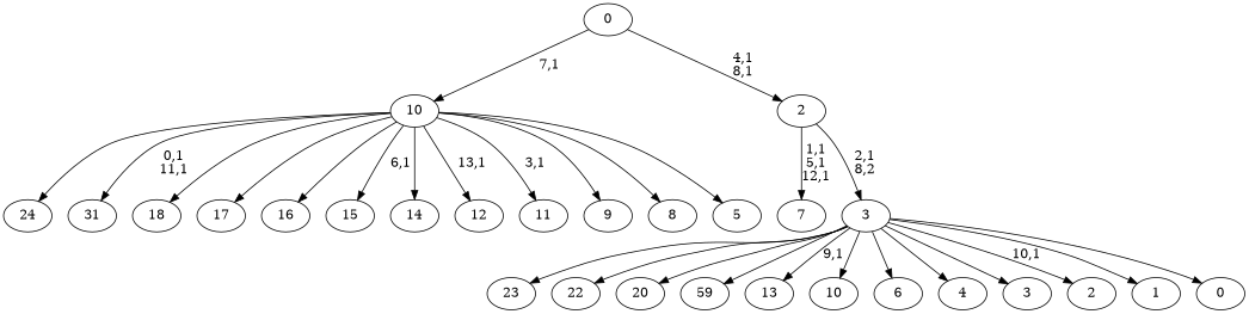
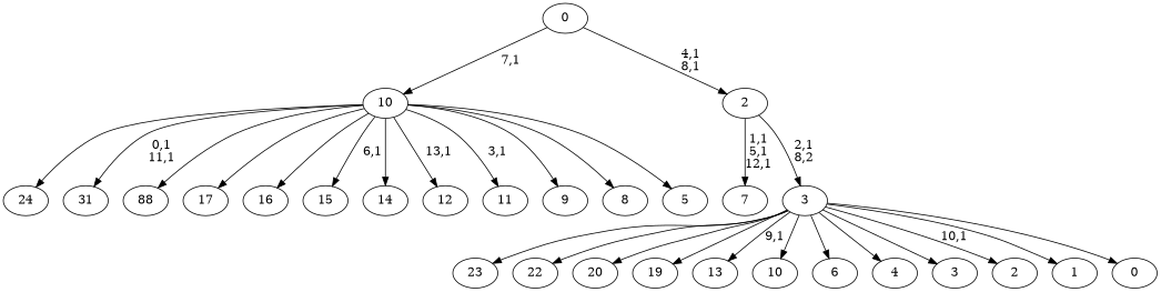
  digraph {
    n1 [label=24]
    n2 [label=23]
    n3 [label=22]
    n4 [label=31]
    n5 [label=20]
-   n6 [label=59]
-   n7 [label=18]
+   n6 [label=19]
+   n7 [label=88]
    n8 [label=17]
    n9 [label=16]
    n10 [label=15]
    n11 [label=14]
    n12 [label=13]
    n13 [label=12]
    n14 [label=11]
    n15 [label=10]
    n16 [label=9]
    n17 [label=8]
    n18 [label=7]
    n19 [label=6]
    n20 [label=5]
    10
    n22 [label=4]
    n23 [label=3]
    n24 [label=2]
    n25 [label=1]
    n26 [label=0]
    3
    2
    0
    10 -> n1
    10 -> n4 [label="0,1\n11,1"]
    10 -> n7
    10 -> n8
    10 -> n9
    10 -> n10 [label="6,1"]
    10 -> n11
    10 -> n13 [label="13,1"]
    10 -> n14 [label="3,1"]
    10 -> n16
    10 -> n17
    10 -> n20
    3 -> n2
    3 -> n3
    3 -> n5
    3 -> n6
    3 -> n12 [label="9,1"]
    3 -> n15
    3 -> n19
    3 -> n22
    3 -> n23
    3 -> n24 [label="10,1"]
    3 -> n25
    3 -> n26
    2 -> n18 [label="1,1\n5,1\n12,1"]
    2 -> 3 [label="2,1\n8,2"]
    0 -> 10 [label="7,1"]
    0 -> 2 [label="4,1\n8,1"]
  }
